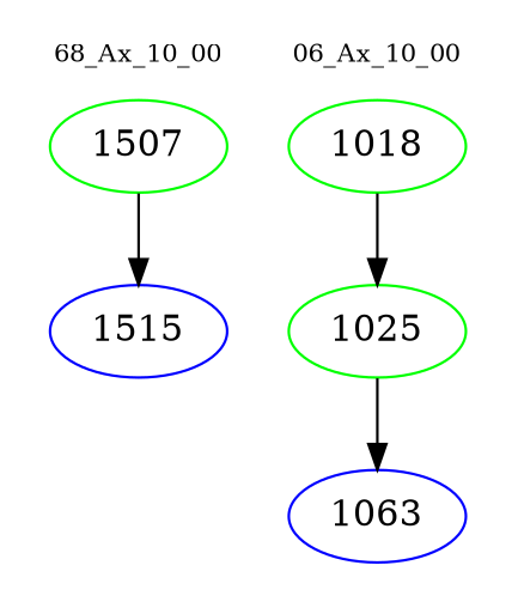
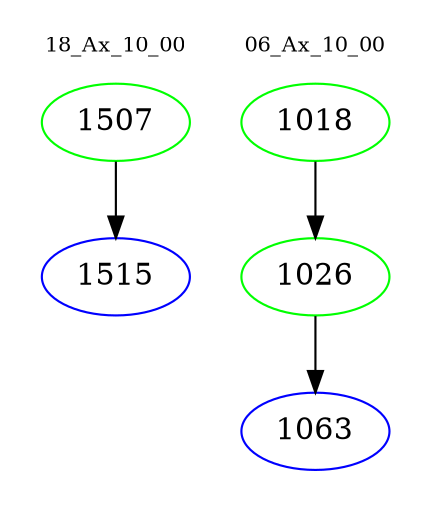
  digraph {
    node [color=green]
    edge [color=black]
    n1 [label=1507]
    n2 [color=blue label=1515]
    n3 [label=1018]
-   n4 [label=1025]
+   n4 [label=1026]
    n5 [color=blue label=1063]
    subgraph cluster_1 {
      color=white
      fontsize=10
-     label="68_Ax_10_00"
+     label="18_Ax_10_00"
      n1
      n2
    }
    subgraph cluster_2 {
      color=white
      fontsize=10
      label="06_Ax_10_00"
      n3
      n4
      n5
    }
    n1 -> n2
    n3 -> n4
    n4 -> n5
  }
